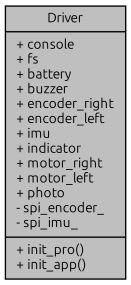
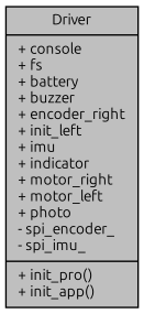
  digraph {
    fontname=Ubuntu
-   n1 [color=black fillcolor=grey75 fontcolor=black fontname=Ubuntu fontsize=10 height=0.2 label="{Driver\n|+ console\l+ fs\l+ battery\l+ buzzer\l+ encoder_right\l+ encoder_left\l+ imu\l+ indicator\l+ motor_right\l+ motor_left\l+ photo\l- spi_encoder_\l- spi_imu_\l|+ init_pro()\l+ init_app()\l}" shape=record style=filled width=0.4]
+   n1 [color=black fillcolor=grey75 fontcolor=black fontname=Ubuntu fontsize=10 height=0.2 label="{Driver\n|+ console\l+ fs\l+ battery\l+ buzzer\l+ encoder_right\l+ init_left\l+ imu\l+ indicator\l+ motor_right\l+ motor_left\l+ photo\l- spi_encoder_\l- spi_imu_\l|+ init_pro()\l+ init_app()\l}" shape=record style=filled width=0.4]
  }
